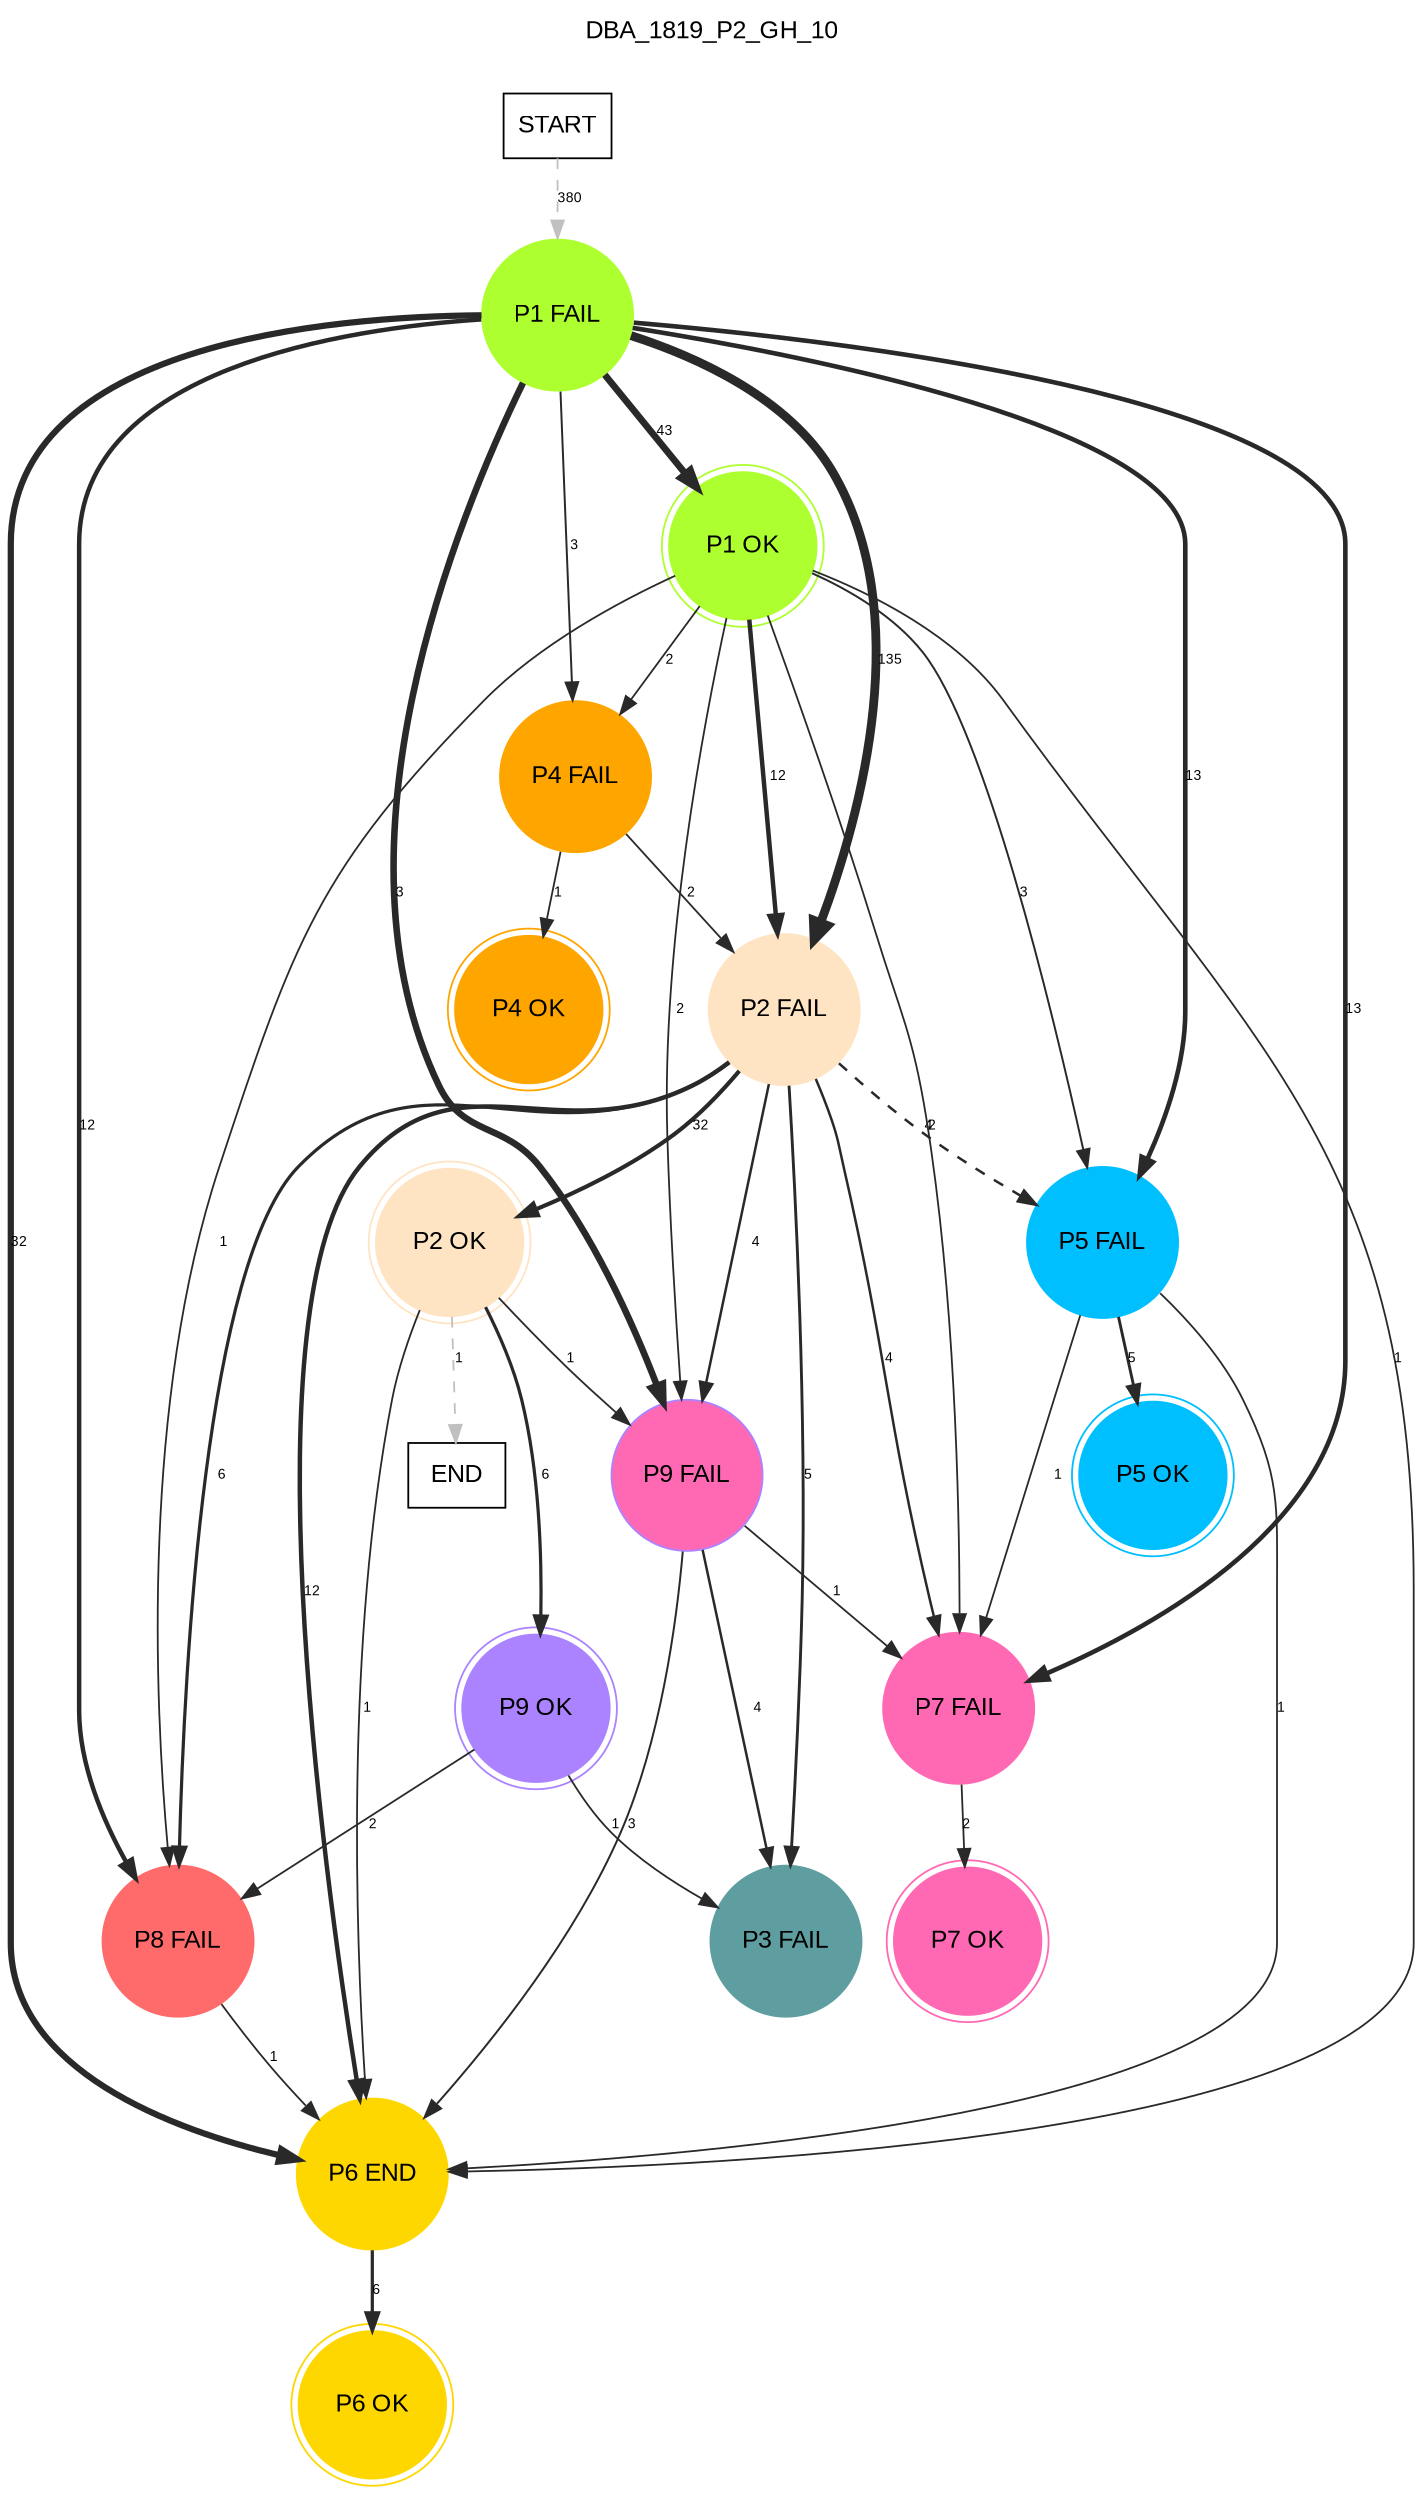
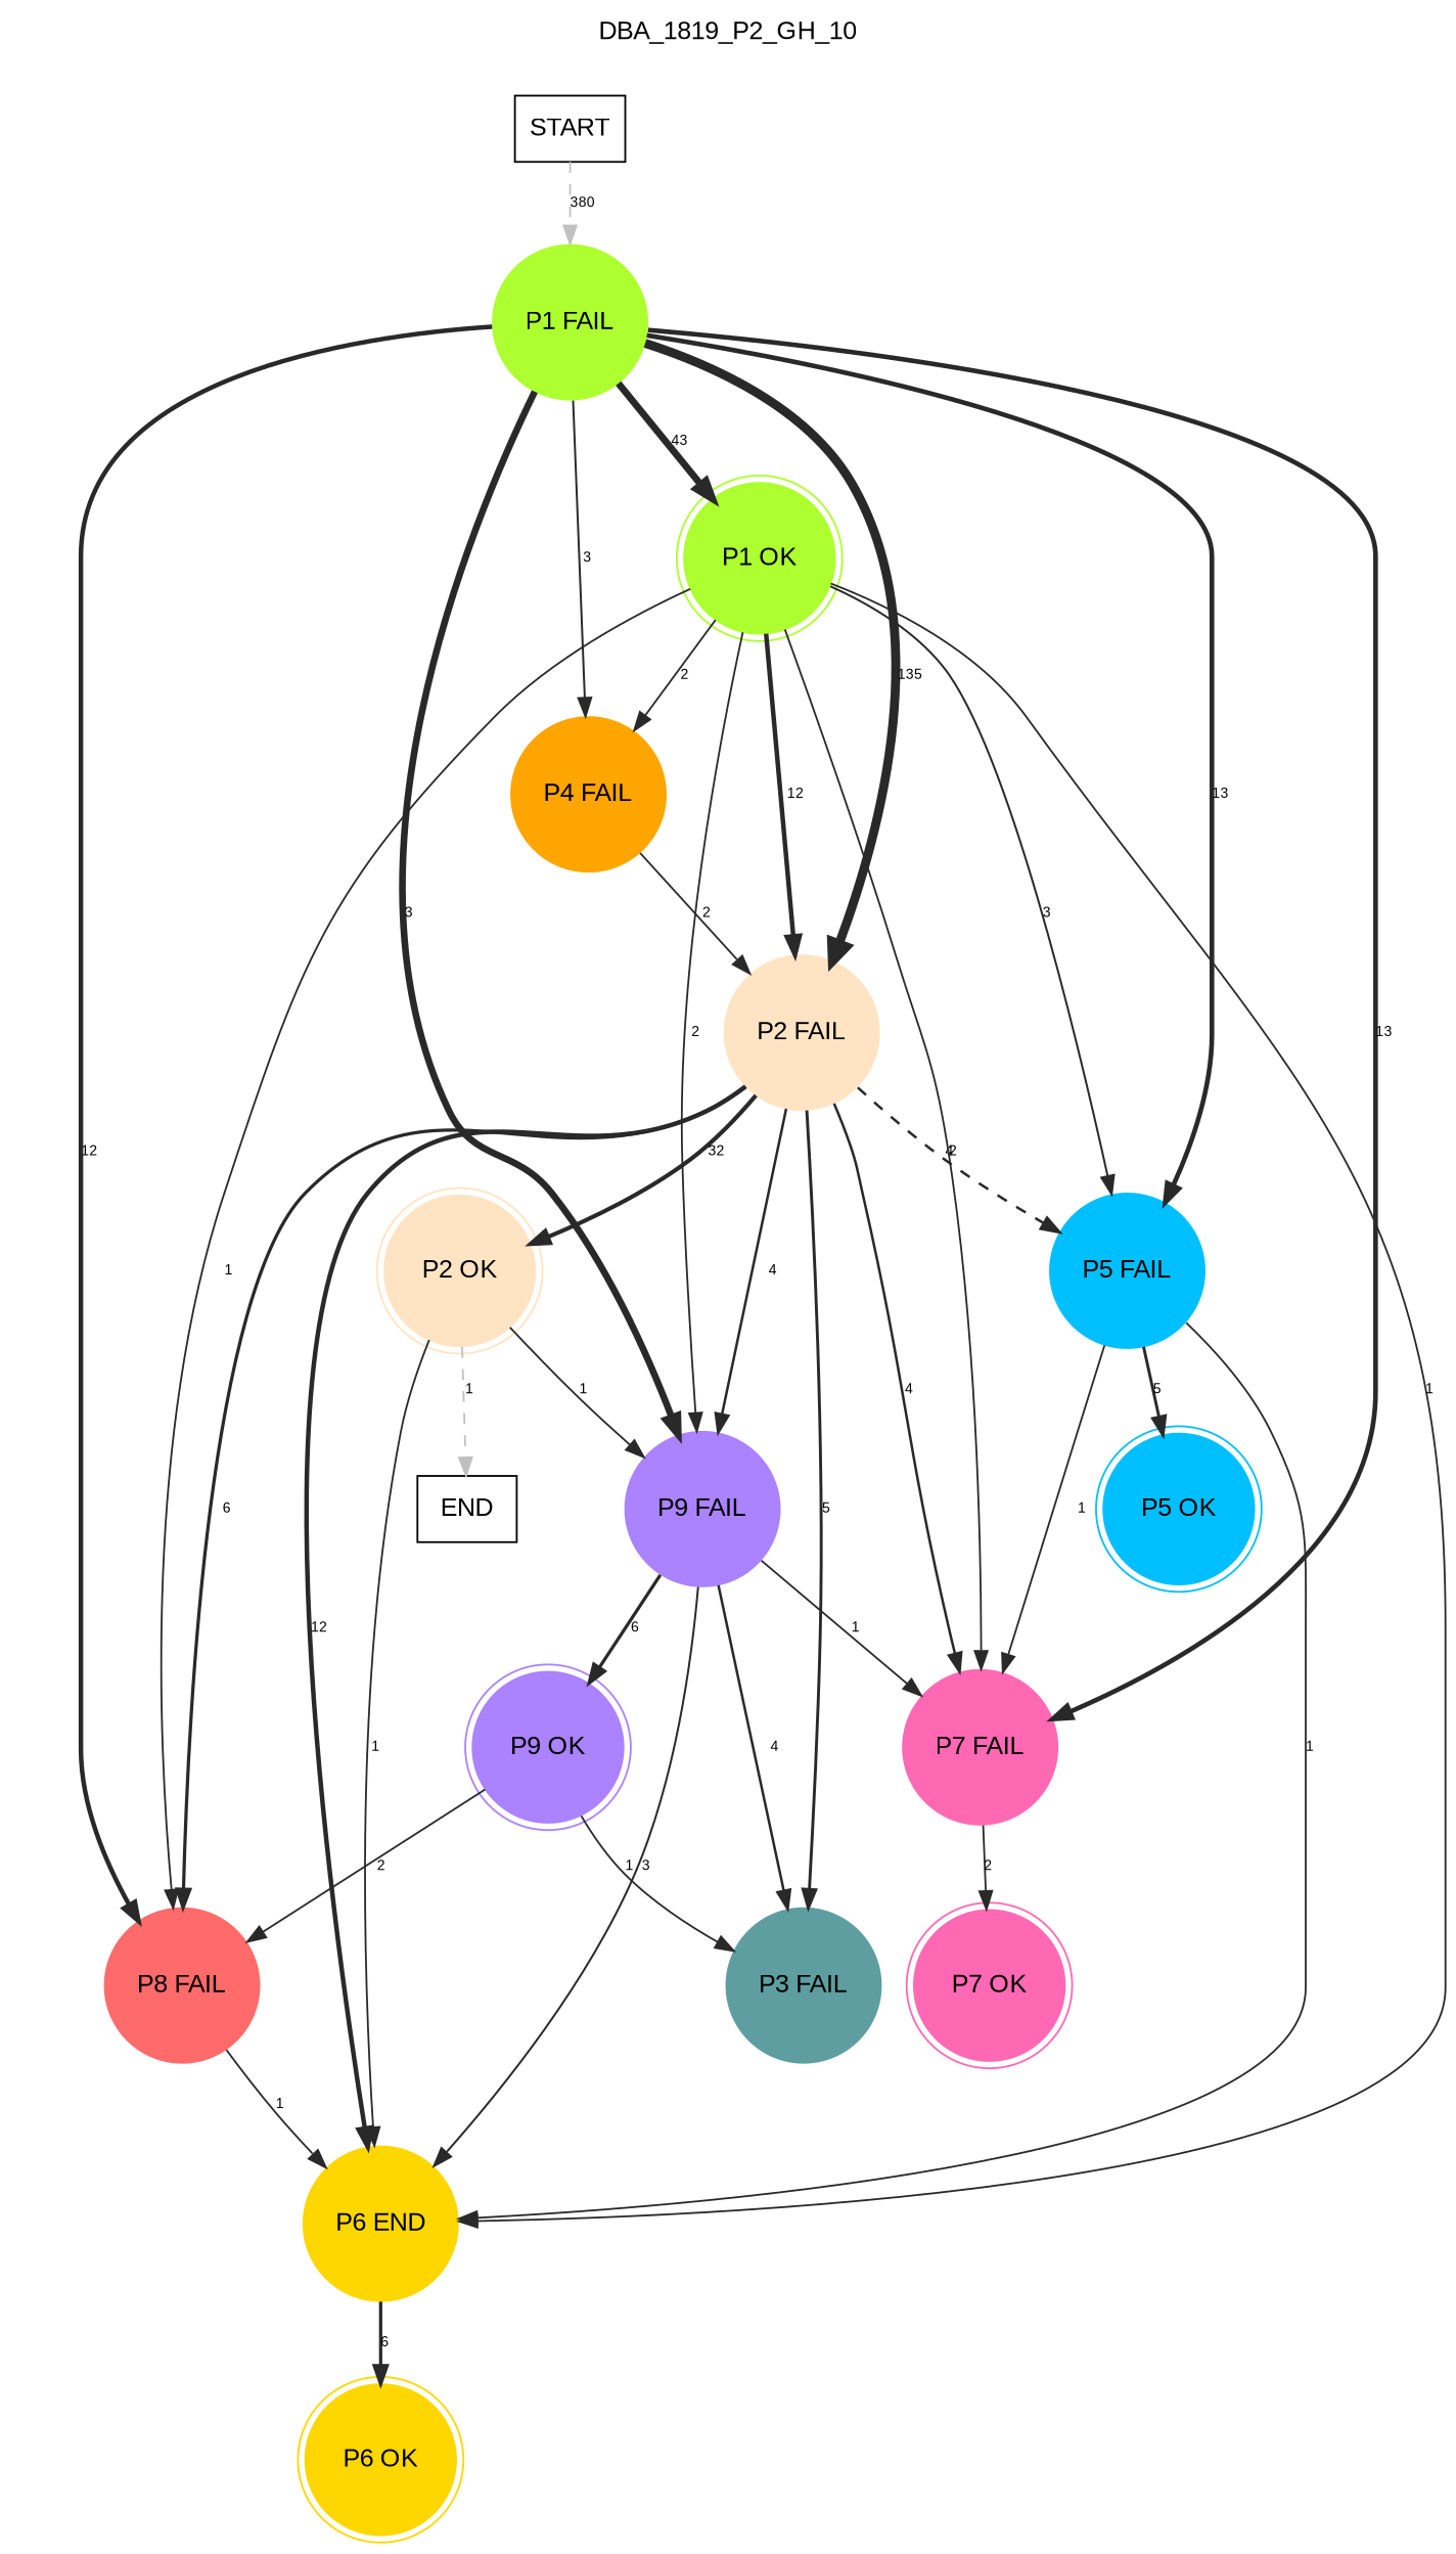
  digraph {
    fontname="Liberation Sans"
    label=DBA_1819_P2_GH_10
    labelloc=t
    node [color=black fontname="Liberation Sans" shape=circle style=filled]
    edge [color=grey16 fontname="Liberation Sans" fontsize=8 labelfloat=false penwidth=1]
    START [fillcolor=white shape=box]
    "P1 FAIL" [color=greenyellow]
    "P2 FAIL" [color=bisque]
    "P1 OK" [color=greenyellow peripheries=2]
    "P5 FAIL" [color=deepskyblue]
    n6 [color=gold label="P6 END"]
    "P8 FAIL" [color=indianred1]
-   "P9 FAIL" [color=mediumpurple1 fillcolor=hotpink]
+   "P9 FAIL" [color=mediumpurple1]
    "P7 FAIL" [color=hotpink]
    "P4 FAIL" [color=orange]
    "P2 OK" [color=bisque peripheries=2]
    "P3 FAIL" [color=cadetblue]
    "P5 OK" [color=deepskyblue peripheries=2]
    "P6 OK" [color=gold peripheries=2]
    "P9 OK" [color=mediumpurple1 peripheries=2]
    "P7 OK" [color=hotpink peripheries=2]
-   "P4 OK" [color=orange peripheries=2]
    END [fillcolor=white shape=box]
    START -> "P1 FAIL" [color=grey label=380 style=dashed penwidth=""]
    "P1 FAIL" -> "P2 FAIL" [label=135 penwidth=4.90527477843843]
    "P1 FAIL" -> "P1 OK" [label=43 penwidth=3.76120011569356]
    "P1 FAIL" -> "P5 FAIL" [label=13 penwidth=2.56494935746154]
-   "P1 FAIL" -> n6 [label=32 penwidth=3.46573590279973]
    "P1 FAIL" -> "P8 FAIL" [label=12 penwidth=2.484906649788]
    "P1 FAIL" -> "P9 FAIL" [label=3 penwidth=3.66356164612965]
    "P1 FAIL" -> "P7 FAIL" [label=13 penwidth=2.56494935746154]
    "P1 FAIL" -> "P4 FAIL" [label=3 penwidth=1.09861228866811]
    "P2 FAIL" -> "P5 FAIL" [label=4 penwidth=1.38629436111989 style=dashed]
    "P2 FAIL" -> n6 [label=12 penwidth=2.484906649788]
    "P2 FAIL" -> "P8 FAIL" [label=6 penwidth=1.79175946922805]
    "P2 FAIL" -> "P9 FAIL" [label=4 penwidth=1.38629436111989]
    "P2 FAIL" -> "P7 FAIL" [label=4 penwidth=1.38629436111989]
    "P2 FAIL" -> "P2 OK" [label=32 penwidth=2.30258509299405]
    "P2 FAIL" -> "P3 FAIL" [label=5 penwidth=1.6094379124341]
    "P1 OK" -> "P2 FAIL" [label=12 penwidth=2.484906649788]
    "P1 OK" -> "P5 FAIL" [label=3 penwidth=1.09861228866811]
    "P1 OK" -> n6 [label=1]
    "P1 OK" -> "P8 FAIL" [label=1]
    "P1 OK" -> "P9 FAIL" [label=2]
    "P1 OK" -> "P7 FAIL" [label=2]
    "P1 OK" -> "P4 FAIL" [label=2]
    "P5 FAIL" -> n6 [label=1]
    "P5 FAIL" -> "P7 FAIL" [label=1]
    "P5 FAIL" -> "P5 OK" [label=5 penwidth=1.6094379124341]
    n6 -> "P6 OK" [label=6 penwidth=1.79175946922805]
    "P8 FAIL" -> n6 [label=1]
    "P9 FAIL" -> n6 [label=3 penwidth=1.09861228866811]
    "P9 FAIL" -> "P7 FAIL" [label=1]
    "P9 FAIL" -> "P3 FAIL" [label=4 penwidth=1.38629436111989]
-   "P2 OK" -> "P9 OK" [label=6 penwidth=1.79175946922805]
+   "P9 FAIL" -> "P9 OK" [label=6 penwidth=1.79175946922805]
    "P7 FAIL" -> "P7 OK" [label=2]
    "P4 FAIL" -> "P2 FAIL" [label=2]
-   "P4 FAIL" -> "P4 OK" [label=1]
    "P2 OK" -> n6 [label=1]
    "P2 OK" -> "P9 FAIL" [label=1]
    "P2 OK" -> END [color=grey label=1 style=dashed penwidth=""]
    "P9 OK" -> "P8 FAIL" [label=2]
    "P9 OK" -> "P3 FAIL" [label=1]
  }
